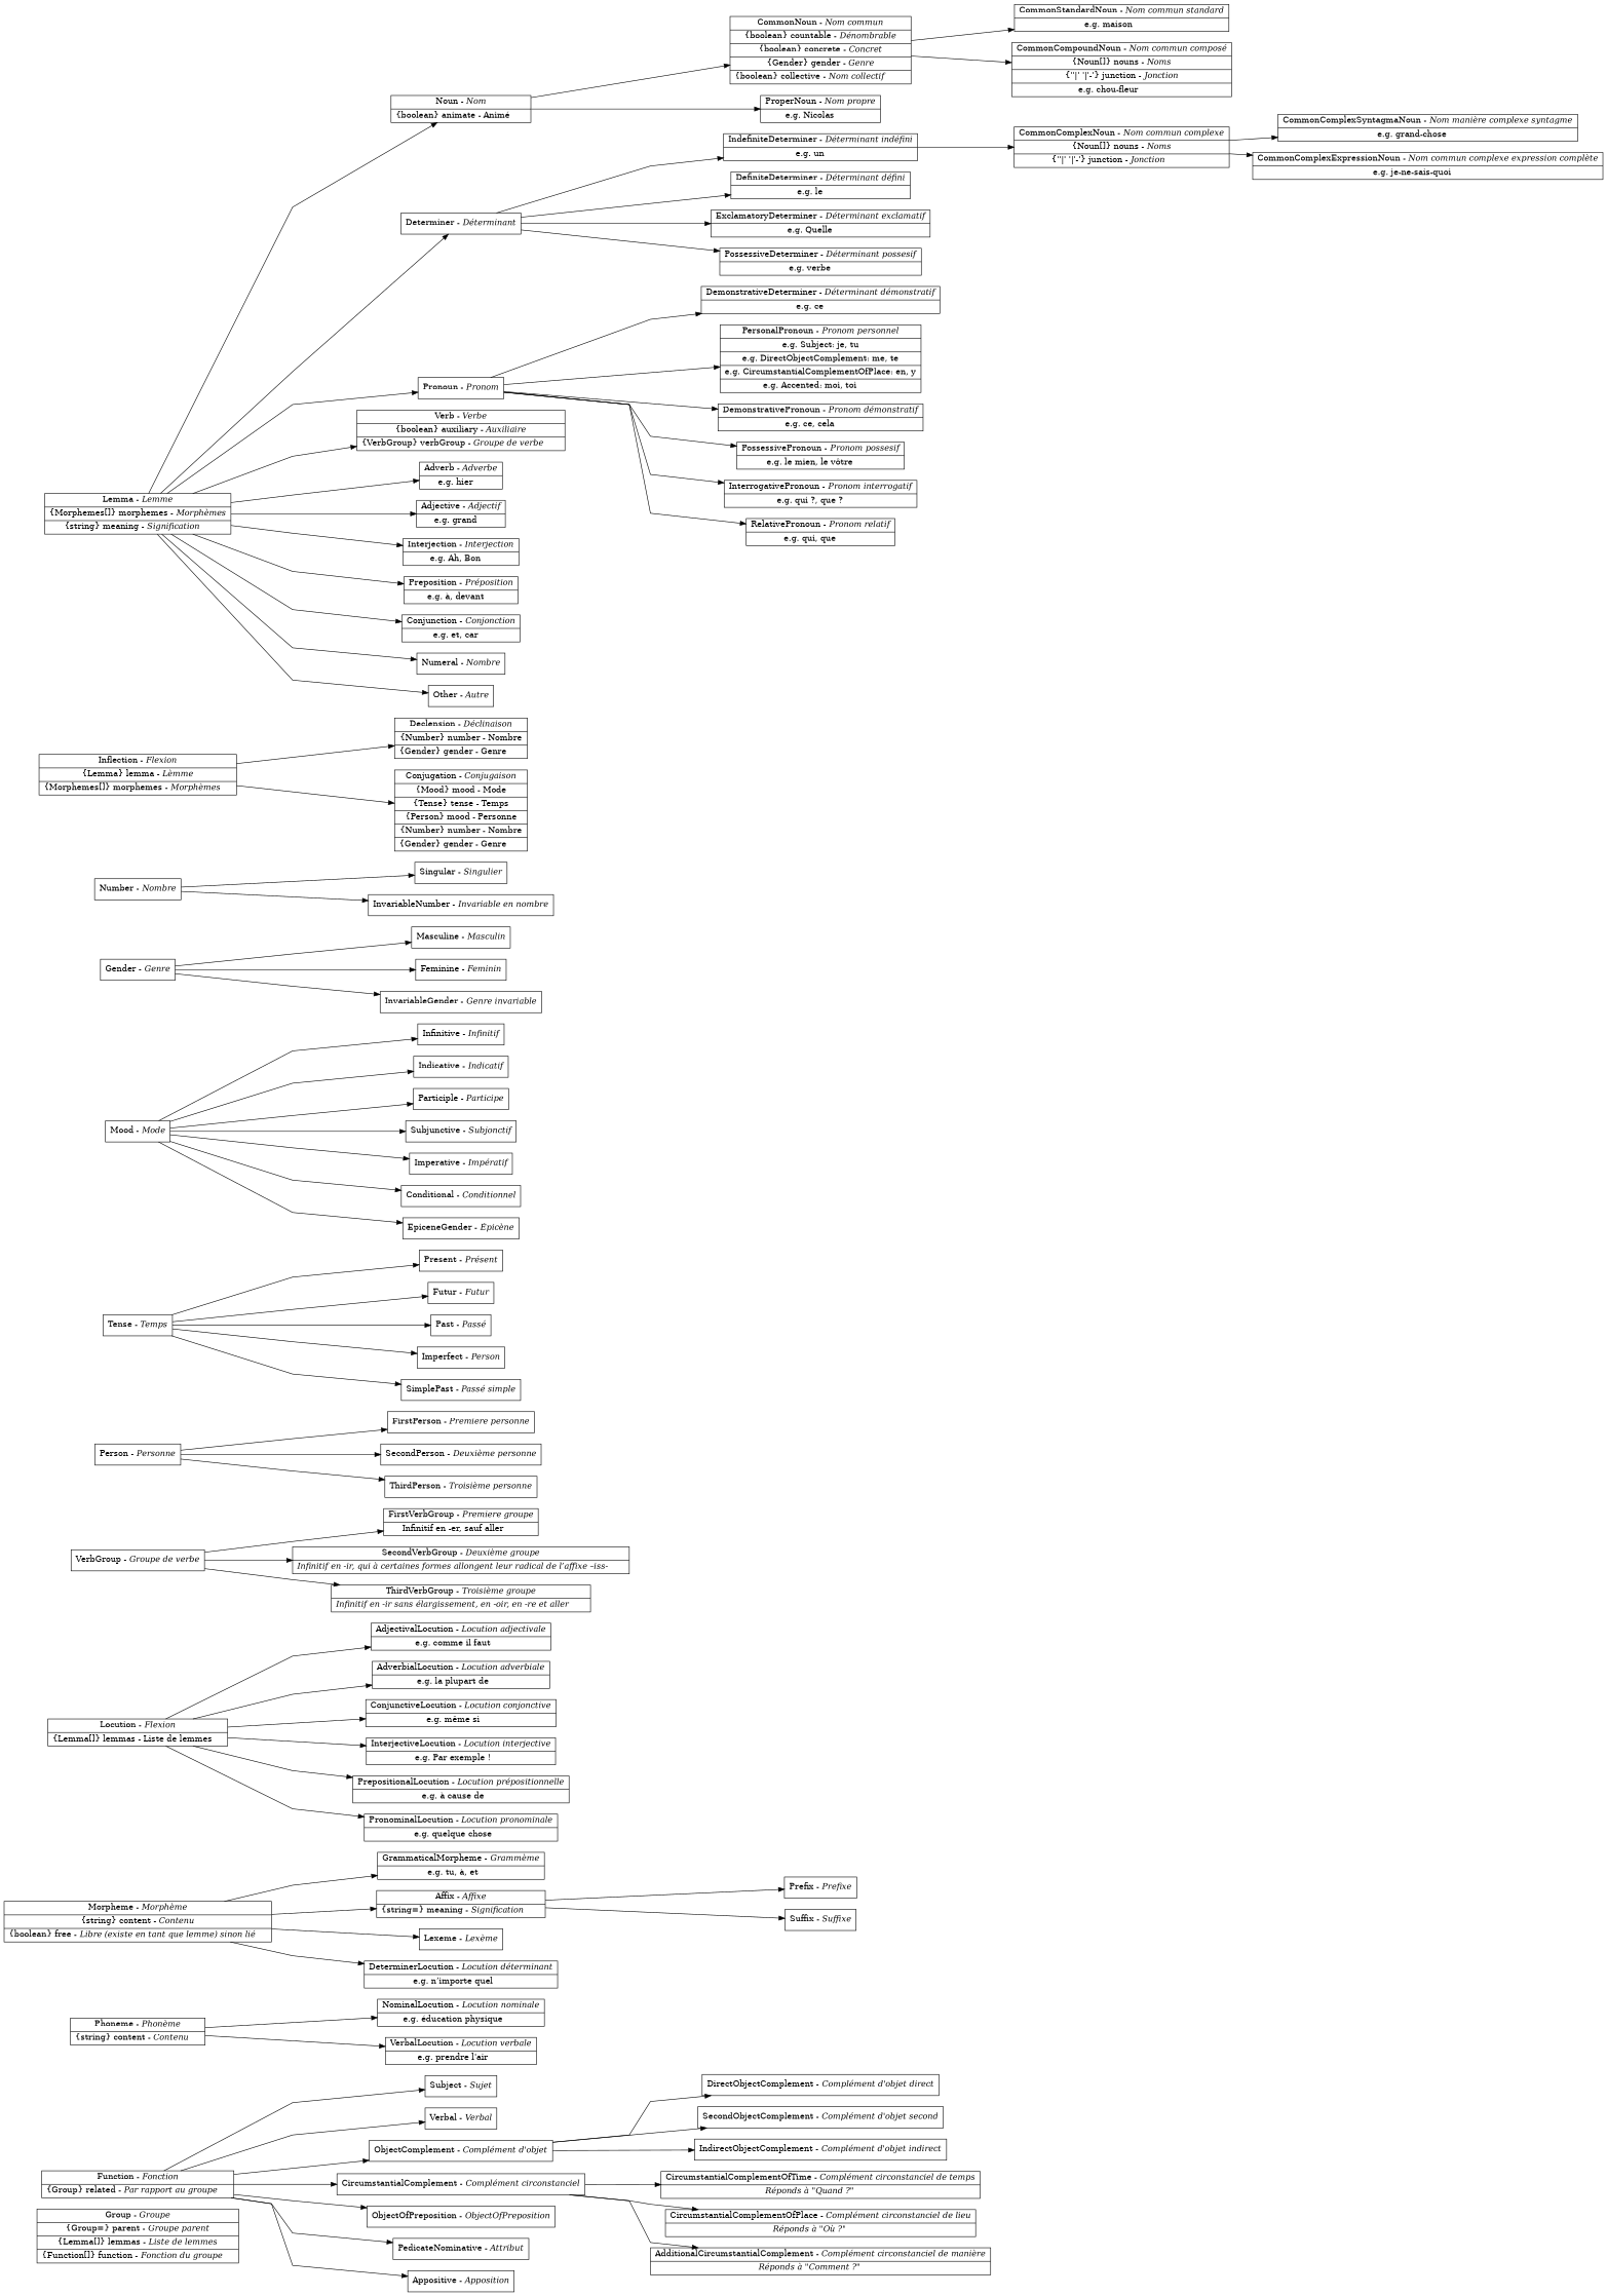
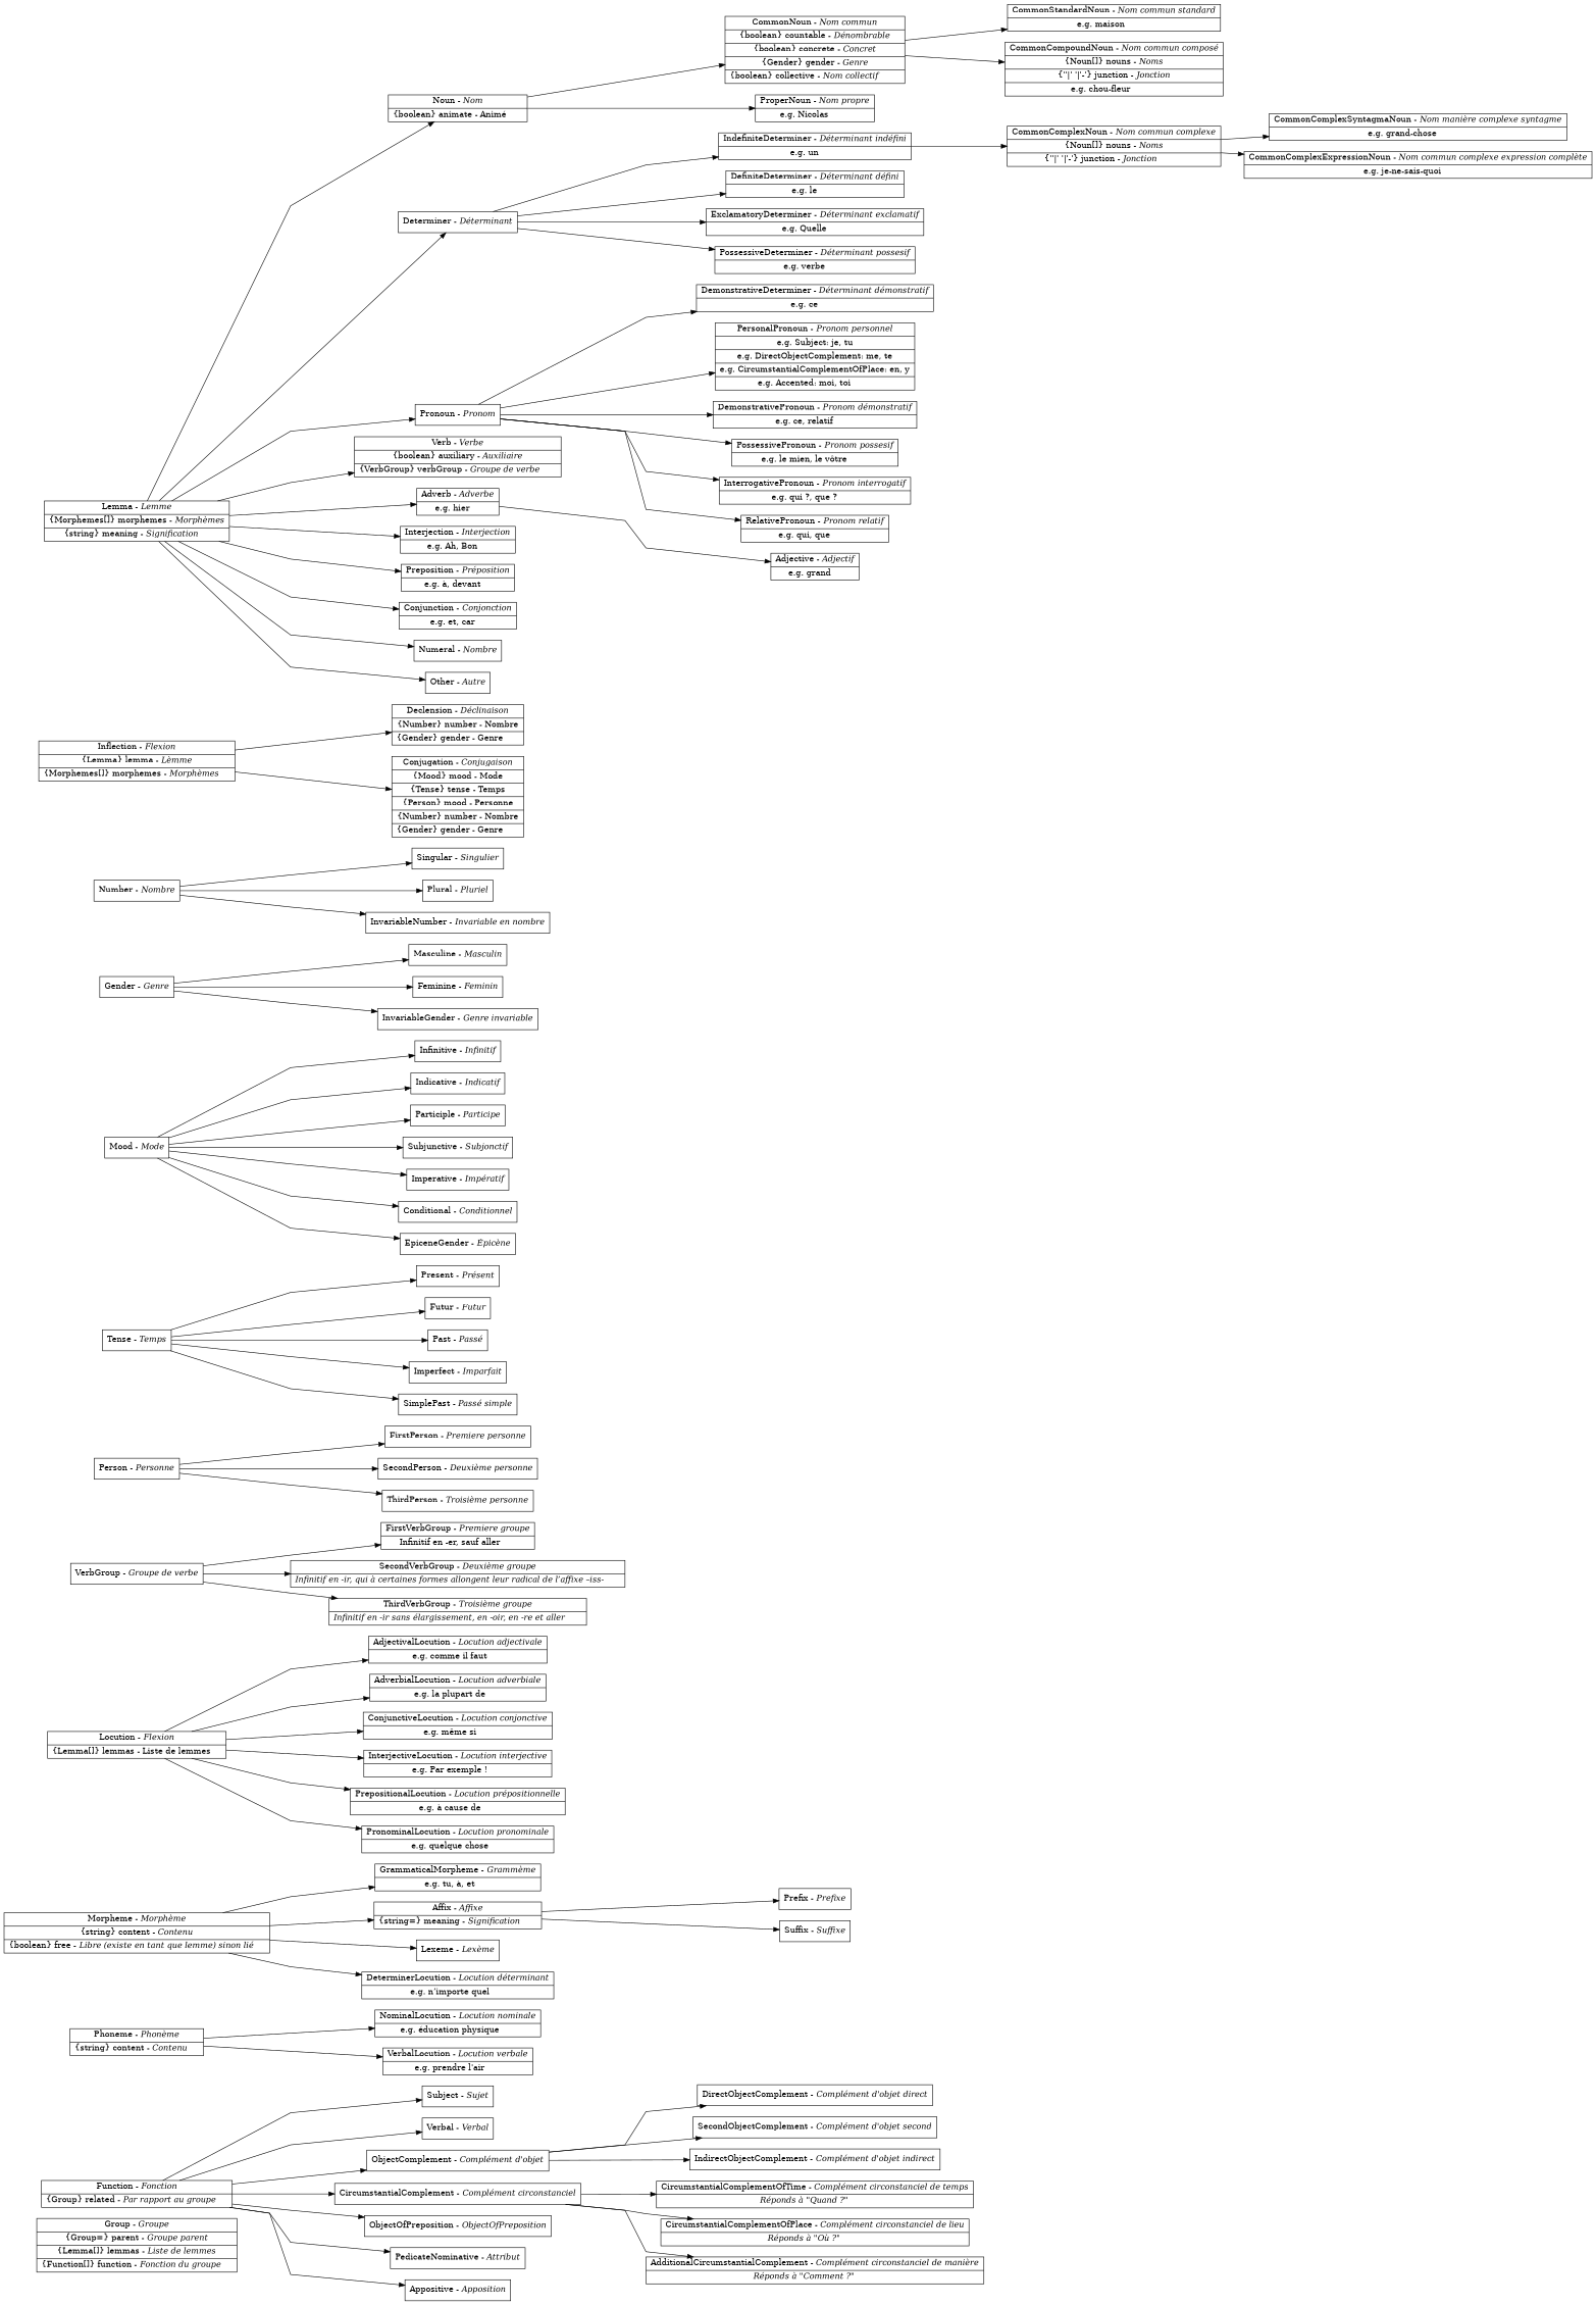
  digraph {
    rankdir=LR
    splines=polyline
    node [shape=record]
    n1 [label=<       Group - <i>Groupe</i>|       \{Group=\} parent - <i>Groupe parent</i>|       \{Lemma[]\} lemmas - <i>Liste de lemmes</i>|       \{Function[]\} function - <i>Fonction du groupe</i>     >]
    n2 [label=<       Function - <i>Fonction</i>|       \{Group\} related - <i>Par rapport au groupe</i>     >]
    n3 [label=<Subject - <i>Sujet</i>>]
    n4 [label=<Verbal - <i>Verbal</i>>]
    n5 [label=<ObjectComplement - <i>Complément d'objet</i>>]
    n6 [label=<CircumstantialComplement - <i>Complément circonstanciel</i>>]
    n7 [label=<ObjectOfPreposition - <i>ObjectOfPreposition</i>>]
    n8 [label=<PedicateNominative - <i>Attribut</i>>]
    n9 [label=<Appositive - <i>Apposition</i>>]
    n10 [label=<DirectObjectComplement - <i>Complément d'objet direct</i>>]
    n11 [label=<SecondObjectComplement - <i>Complément d'objet second</i>>]
    n12 [label=<IndirectObjectComplement - <i>Complément d'objet indirect</i>>]
    n13 [label=<           CircumstantialComplementOfTime - <i>Complément circonstanciel de temps</i>|           <i>Réponds à "Quand ?"</i>         >]
    n14 [label=<           CircumstantialComplementOfPlace - <i>Complément circonstanciel de lieu</i>|           <i>Réponds à "Où ?"</i>         >]
    n15 [label=<           AdditionalCircumstantialComplement - <i>Complément circonstanciel de manière</i>|           <i>Réponds à "Comment ?"</i>         >]
    n16 [label=<       Phoneme - <i>Phonème</i>|       \{string\} content - <i>Contenu</i>     >]
    n17 [label=<         NominalLocution - <i>Locution nominale</i>|         e.g. éducation physique       >]
    n18 [label=<         VerbalLocution - <i>Locution verbale</i>|         e.g. prendre l'air       >]
    n19 [label=<       Morpheme - <i>Morphème</i>|       \{string\} content - <i>Contenu</i>|       \{boolean\} free - <i>Libre (existe en tant que lemme) sinon lié</i>     >]
    n20 [label=<         GrammaticalMorpheme - <i>Grammème</i>|         e.g. tu, à, et       >]
    n21 [label=<         Affix - <i>Affixe</i>|         \{string=\} meaning - <i>Signification</i>       >]
    n22 [label=<Lexeme - <i>Lexème</i>>]
    n23 [label=<         DeterminerLocution - <i>Locution déterminant</i>|         e.g. n’importe quel       >]
    n24 [label=<Prefix - <i>Prefixe</i>>]
    n25 [label=<Suffix - <i>Suffixe</i>>]
    n26 [label=<       Locution - <i>Flexion</i>|       \{Lemma[]\} lemmas - Liste de lemmes     >]
    n27 [label=<         AdjectivalLocution - <i>Locution adjectivale</i>|         e.g. comme il faut       >]
    n28 [label=<         AdverbialLocution - <i>Locution adverbiale</i>|         e.g. la plupart de       >]
    n29 [label=<         ConjunctiveLocution - <i>Locution conjonctive</i>|         e.g. même si       >]
    n30 [label=<         InterjectiveLocution - <i>Locution interjective</i>|         e.g. Par exemple !       >]
    n31 [label=<         PrepositionalLocution - <i>Locution prépositionnelle</i>|         e.g. à cause de       >]
    n32 [label=<         PronominalLocution - <i>Locution pronominale</i>|         e.g. quelque chose       >]
    n33 [label=<VerbGroup - <i>Groupe de verbe</i>>]
    n34 [label=<         FirstVerbGroup - <i>Premiere groupe</i>|         Infinitif en -er, sauf aller       >]
    n35 [label=<         SecondVerbGroup - <i>Deuxième groupe</i>|         <i>Infinitif en -ir, qui à certaines formes allongent leur radical de l’affixe –iss-</i>       >]
    n36 [label=<         ThirdVerbGroup - <i>Troisième groupe</i>|         <i>Infinitif en -ir sans élargissement, en -oir, en -re et aller</i>       >]
    n37 [label=<Person - <i>Personne</i>>]
    n38 [label=<FirstPerson - <i>Premiere personne</i>>]
    n39 [label=<SecondPerson - <i>Deuxième personne</i>>]
    n40 [label=<ThirdPerson - <i>Troisième personne</i>>]
    n41 [label=<Tense - <i>Temps</i>>]
    n42 [label=<Present - <i>Présent</i>>]
    n43 [label=<Futur - <i>Futur</i>>]
    n44 [label=<Past - <i>Passé</i>>]
-   n45 [label=<Imperfect - <i>Person</i>>]
+   n45 [label=<Imperfect - <i>Imparfait</i>>]
    n46 [label=<SimplePast - <i>Passé simple</i>>]
    n47 [label=<Mood - <i>Mode</i>>]
    n48 [label=<Infinitive - <i>Infinitif</i>>]
    n49 [label=<Indicative - <i>Indicatif</i>>]
    n50 [label=<Participle - <i>Participe</i>>]
    n51 [label=<Subjunctive - <i>Subjonctif</i>>]
    n52 [label=<Imperative - <i>Impératif</i>>]
    n53 [label=<Conditional - <i>Conditionnel</i>>]
    n54 [label=<EpiceneGender - <i>Épicène</i>>]
    n55 [label=<Gender - <i>Genre</i>>]
    n56 [label=<Masculine - <i>Masculin</i>>]
    n57 [label=<Feminine - <i>Feminin</i>>]
    n58 [label=<InvariableGender - <i>Genre invariable</i>>]
    n59 [label=<Number - <i>Nombre</i>>]
    n60 [label=<Singular - <i>Singulier</i>>]
+   n61 [label=<Plural - <i>Pluriel</i>>]
    n62 [label=<InvariableNumber - <i>Invariable en nombre</i>>]
    n63 [label=<       Inflection - <i>Flexion</i>|       \{Lemma\} lemma - <i>Lèmme</i>|       \{Morphemes[]\} morphemes - <i>Morphèmes</i>     >]
    n64 [label=<         Declension - <i>Déclinaison</i>|         \{Number\} number - Nombre|         \{Gender\} gender - Genre       >]
    n65 [label=<         Conjugation - <i>Conjugaison</i>|         \{Mood\} mood - Mode|         \{Tense\} tense - Temps|         \{Person\} mood - Personne|         \{Number\} number - Nombre|         \{Gender\} gender - Genre       >]
    n66 [label=<       Lemma - <i>Lemme</i>|       \{Morphemes[]\} morphemes - <i>Morphèmes</i>|       \{string\} meaning - <i>Signification</i>     >]
    n67 [label=<         Noun - <i>Nom</i>|         \{boolean\} animate - Animé       >]
    n68 [label=<Determiner - <i>Déterminant</i>>]
    n69 [label=<Pronoun - <i>Pronom</i>>]
    n70 [label=<         Verb - <i>Verbe</i>|         \{boolean\} auxiliary - <i>Auxiliaire</i>|         \{VerbGroup\} verbGroup - <i>Groupe de verbe</i>       >]
    n71 [label=<       Adverb - <i>Adverbe</i>|       e.g. hier     >]
    n72 [label=<       Adjective - <i>Adjectif</i>|       e.g. grand     >]
    n73 [label=<       Interjection - <i>Interjection</i>|       e.g. Ah, Bon     >]
    n74 [label=<       Preposition - <i>Préposition</i>|       e.g. à, devant     >]
    n75 [label=<       Conjunction - <i>Conjonction</i>|       e.g. et, car     >]
    n76 [label=<Numeral - <i>Nombre</i>>]
    n77 [label=<Other - <i>Autre</i>>]
    n78 [label=<           CommonNoun - <i>Nom commun</i>|           \{boolean\} countable - <i>Dénombrable</i>|           \{boolean\} concrete - <i>Concret</i>|           \{Gender\} gender - <i>Genre</i>|           \{boolean\} collective - <i>Nom collectif</i>         >]
    n79 [label=<           ProperNoun - <i>Nom propre</i>|           e.g. Nicolas         >]
    n80 [label=<           IndefiniteDeterminer - <i>Déterminant indéfini</i>|           e.g. un         >]
    n81 [label=<           DefiniteDeterminer - <i>Déterminant défini</i>|           e.g. le         >]
    n82 [label=<           ExclamatoryDeterminer - <i>Déterminant exclamatif</i>|           e.g. Quelle         >]
    n83 [label=<           PossessiveDeterminer - <i>Déterminant possesif</i>|           e.g. verbe         >]
    n84 [label=<           DemonstrativeDeterminer - <i>Déterminant démonstratif</i>|           e.g. ce         >]
    n85 [label=<           PersonalPronoun - <i>Pronom personnel</i>|           e.g. Subject: je, tu|           e.g. DirectObjectComplement: me, te|           e.g. CircumstantialComplementOfPlace: en, y|           e.g. Accented: moi, toi         >]
-   n86 [label=<           DemonstrativePronoun - <i>Pronom démonstratif</i>|           e.g. ce, cela         >]
+   n86 [label=<           DemonstrativePronoun - <i>Pronom démonstratif</i>|           e.g. ce, relatif         >]
    n87 [label=<           PossessivePronoun - <i>Pronom possesif</i>|           e.g. le mien, le vôtre         >]
    n88 [label=<           InterrogativePronoun - <i>Pronom interrogatif</i>|           e.g. qui ?, que ?         >]
    n89 [label=<           RelativePronoun - <i>Pronom relatif</i>|           e.g. qui, que         >]
    n90 [label=<             CommonStandardNoun - <i>Nom commun standard</i>|             e.g. maison           >]
    n91 [label=<             CommonCompoundNoun - <i>Nom commun composé</i>|             \{Noun[]\} nouns - <i>Noms</i>|             \{''\|' '\|'-'\} junction - <i>Jonction</i>|             e.g. chou-fleur           >]
    n92 [label=<             CommonComplexNoun - <i>Nom commun complexe</i>|             \{Noun[]\} nouns - <i>Noms</i>|             \{''\|' '\|'-'\} junction - <i>Jonction</i>           >]
    n93 [label=<               CommonComplexSyntagmaNoun - <i>Nom manière complexe syntagme</i>|               e.g. grand-chose             >]
    n94 [label=<               CommonComplexExpressionNoun - <i>Nom commun complexe expression complète</i>|               e.g. je-ne-sais-quoi             >]
    n2 -> n3
    n2 -> n4
    n2 -> n5
    n2 -> n6
    n2 -> n7
    n2 -> n8
    n2 -> n9
    n5 -> n10
    n5 -> n11
    n5 -> n12
    n6 -> n13
    n6 -> n14
    n6 -> n15
    n16 -> n17
    n16 -> n18
    n19 -> n20
    n19 -> n21
    n19 -> n22
    n19 -> n23
    n21 -> n24
    n21 -> n25
    n26 -> n27
    n26 -> n28
    n26 -> n29
    n26 -> n30
    n26 -> n31
    n26 -> n32
    n33 -> n34
    n33 -> n35
    n33 -> n36
    n37 -> n38
    n37 -> n39
    n37 -> n40
    n41 -> n42
    n41 -> n43
    n41 -> n44
    n41 -> n45
    n41 -> n46
    n47 -> n48
    n47 -> n49
    n47 -> n50
    n47 -> n51
    n47 -> n52
    n47 -> n53
    n47 -> n54
    n55 -> n56
    n55 -> n57
    n55 -> n58
    n59 -> n60
+   n59 -> n61
    n59 -> n62
    n63 -> n64
    n63 -> n65
    n66 -> n67
    n66 -> n68
    n66 -> n69
    n66 -> n70
    n66 -> n71
-   n66 -> n72
+   n71 -> n72
    n66 -> n73
    n66 -> n74
    n66 -> n75
    n66 -> n76
    n66 -> n77
    n67 -> n78
    n67 -> n79
    n68 -> n80
    n68 -> n81
    n68 -> n82
    n68 -> n83
    n69 -> n84
    n69 -> n85
    n69 -> n86
    n69 -> n87
    n69 -> n88
    n69 -> n89
    n78 -> n90
    n78 -> n91
    n80 -> n92
    n92 -> n93
    n92 -> n94
  }
